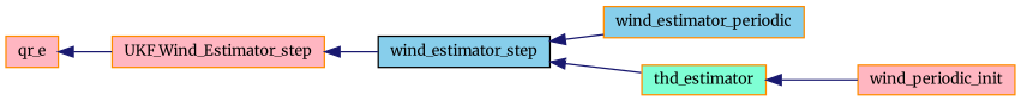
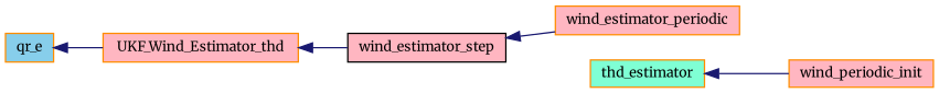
  digraph {
    fontname=Merriweather
    rankdir=LR
    node [color=darkorange fillcolor=skyblue fontname=Merriweather fontsize=10 shape=record style=filled]
    edge [color=midnightblue dir=back fontname=Merriweather fontsize=10 labelfontname=FreeSans labelfontsize=10 style=solid]
-   n1 [fillcolor=lightpink fontcolor=black height=0.2 label=qr_e width=0.4]
-   n2 [fillcolor=lightpink height=0.2 label=UKF_Wind_Estimator_step width=0.4]
-   n3 [color=black height=0.2 label=wind_estimator_step width=0.4]
-   n4 [height=0.2 label=wind_estimator_periodic width=0.4]
+   n1 [fontcolor=black height=0.2 label=qr_e width=0.4]
+   n2 [fillcolor=lightpink height=0.2 label=UKF_Wind_Estimator_thd width=0.4]
+   n3 [color=black fillcolor=lightpink height=0.2 label=wind_estimator_step width=0.4]
+   n4 [fillcolor=lightpink height=0.2 label=wind_estimator_periodic width=0.4]
    n5 [fillcolor=aquamarine height=0.2 label=thd_estimator width=0.4]
    n6 [fillcolor=lightpink height=0.2 label=wind_periodic_init width=0.4]
    n1 -> n2
    n2 -> n3
    n3 -> n4
-   n3 -> n5
    n5 -> n6
  }
